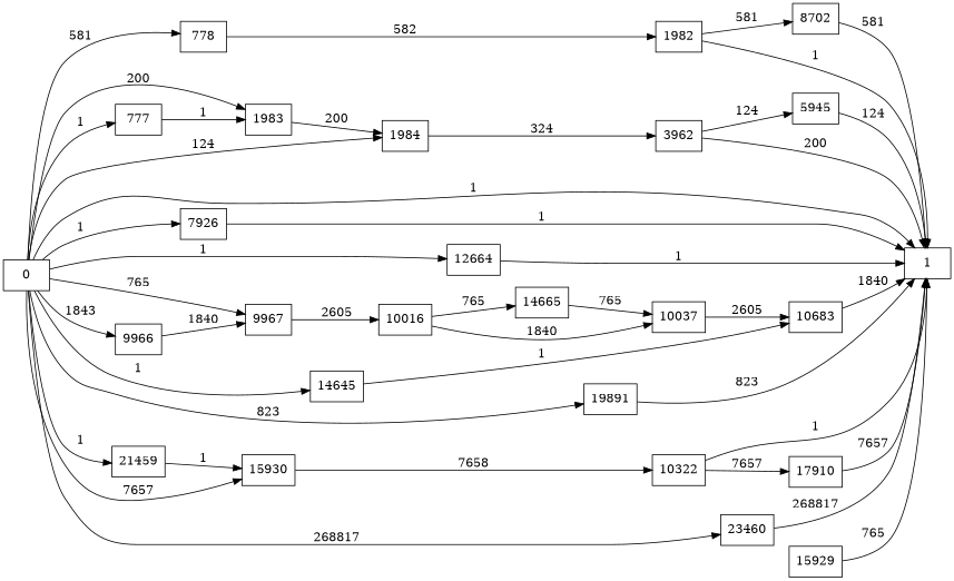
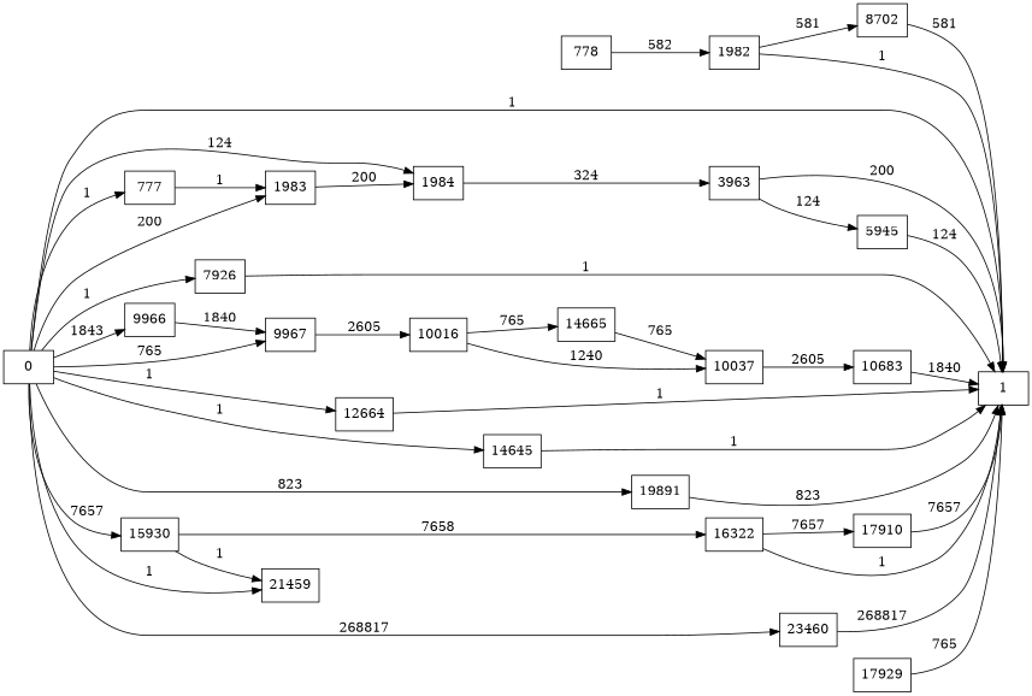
  digraph {
    fontname="DejaVu Serif"
    rankdir=LR
    node [fontname="DejaVu Serif" shape=rectangle]
    edge [fontname="DejaVu Serif"]
    777
    1983
    778
    1982
    1
    8702
    1984
-   3963 [label=3962]
+   3963
    5945
    7926
    9966
    9967
    10016
    10037
    14665
    10683
-   15929
+   15929 [label=17929]
    12664
    14645
    15930
-   16322 [label=10322]
+   16322
    17910
    19891
    n24 [label=21459]
    23460
    0
    777 -> 1983 [label=1]
    1983 -> 1984 [label=200]
    778 -> 1982 [label=582]
    1982 -> 1 [label=1]
    1982 -> 8702 [label=581]
    8702 -> 1 [label=581]
    1984 -> 3963 [label=324]
    3963 -> 1 [label=200]
    3963 -> 5945 [label=124]
    5945 -> 1 [label=124]
    7926 -> 1 [label=1]
    9966 -> 9967 [label=1840]
    9967 -> 10016 [label=2605]
-   10016 -> 10037 [label=1840]
+   10016 -> 10037 [label=1240]
    10016 -> 14665 [label=765]
    10037 -> 10683 [label=2605]
    14665 -> 10037 [label=765]
    10683 -> 1 [label=1840]
    15929 -> 1 [label=765]
    12664 -> 1 [label=1]
-   14645 -> 10683 [label=1]
+   14645 -> 1 [label=1]
    15930 -> 16322 [label=7658]
    16322 -> 1 [label=1]
    16322 -> 17910 [label=7657]
    17910 -> 1 [label=7657]
    19891 -> 1 [label=823]
-   n24 -> 15930 [label=1]
+   15930 -> n24 [label=1]
    23460 -> 1 [label=268817]
    0 -> 777 [label=1]
    0 -> 1983 [label=200]
-   0 -> 778 [label=581]
    0 -> 1 [label=1]
    0 -> 1984 [label=124]
    0 -> 7926 [label=1]
    0 -> 9966 [label=1843]
    0 -> 9967 [label=765]
    0 -> 12664 [label=1]
    0 -> 14645 [label=1]
    0 -> 15930 [label=7657]
    0 -> 19891 [label=823]
    0 -> n24 [label=1]
    0 -> 23460 [label=268817]
  }
